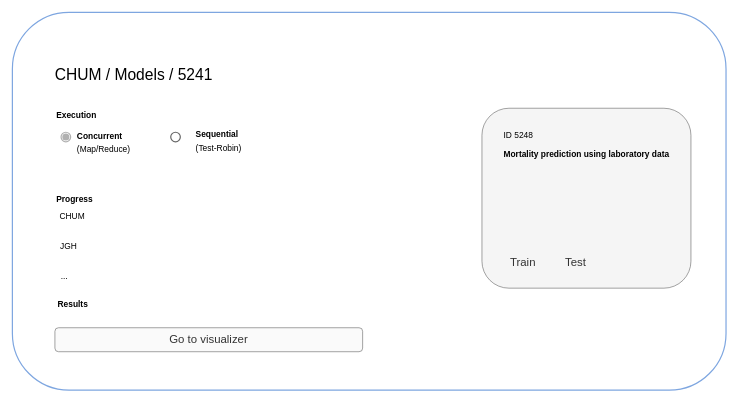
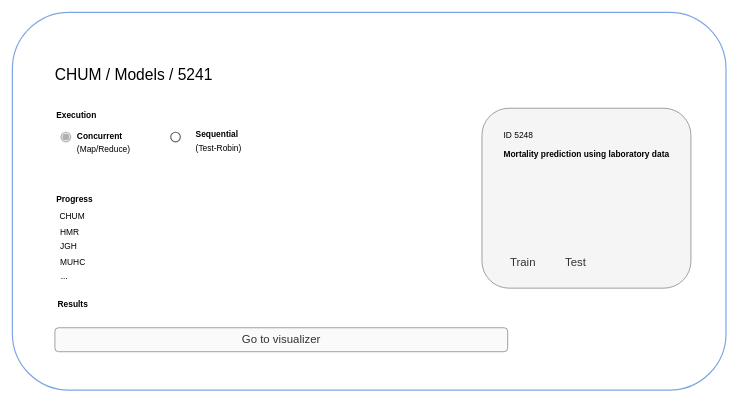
  <mxCell id="0" />
  <mxCell id="1" parent="0" />
  <mxCell id="2" value="" style="rounded=1;whiteSpace=wrap;html=1;strokeColor=#7EA6E0;strokeWidth=2;" vertex="1" parent="1"><mxGeometry x="20" y="20" width="1190" height="630" as="geometry" /></mxCell>
  <mxCell id="3" value="&lt;font style=&quot;font-size: 26px ; font-weight: normal&quot;&gt;CHUM / Models / 5241&lt;/font&gt;&lt;span style=&quot;font-weight: normal&quot;&gt;&lt;br&gt;&lt;/span&gt;" style="text;html=1;strokeColor=none;fillColor=none;align=left;verticalAlign=middle;whiteSpace=wrap;rounded=0;labelBackgroundColor=#ffffff;fontSize=15;fontStyle=1" vertex="1" parent="1"><mxGeometry x="88.5" y="90" width="670.62" height="70" as="geometry" /></mxCell>
  <mxCell id="4" value="&lt;div style=&quot;text-align: left&quot;&gt;&lt;span style=&quot;color: rgb(0 , 0 , 0) ; font-size: 14px ; font-weight: normal&quot;&gt;ID 5248&lt;/span&gt;&lt;/div&gt;&lt;div style=&quot;text-align: left&quot;&gt;&lt;span style=&quot;color: rgb(0 , 0 , 0) ; font-size: 14px&quot;&gt;Mortality prediction using laboratory &lt;/span&gt;&lt;span style=&quot;color: rgb(0 , 0 , 0) ; font-size: 14px&quot;&gt;data&lt;/span&gt;&lt;/div&gt;&lt;div style=&quot;text-align: left&quot;&gt;&lt;br&gt;&lt;/div&gt;&lt;div style=&quot;text-align: left&quot;&gt;&lt;br&gt;&lt;/div&gt;&lt;div style=&quot;text-align: left&quot;&gt;&lt;br&gt;&lt;/div&gt;&lt;div style=&quot;text-align: left&quot;&gt;&lt;br&gt;&lt;/div&gt;&lt;div style=&quot;text-align: left&quot;&gt;&lt;br&gt;&lt;/div&gt;&lt;div style=&quot;text-align: left&quot;&gt;&lt;br&gt;&lt;/div&gt;" style="text;html=1;strokeColor=#666666;fillColor=#f5f5f5;align=center;verticalAlign=middle;whiteSpace=wrap;rounded=1;labelBackgroundColor=none;fontSize=26;fontStyle=1;fontColor=#333333;" vertex="1" parent="1"><mxGeometry x="803" y="180" width="348.5" height="300" as="geometry" /></mxCell>
  <mxCell id="5" value="" style="shape=image;html=1;verticalAlign=top;verticalLabelPosition=bottom;labelBackgroundColor=#ffffff;imageAspect=0;aspect=fixed;image=https://cdn2.iconfinder.com/data/icons/picol-vector/32/folder_sans_run-128.png;rounded=1;strokeColor=#CCCCCC;strokeWidth=2;fillColor=#FAFAFA;fontSize=19;align=center;" vertex="1" parent="1"><mxGeometry x="934.85" y="360" width="50" height="50" as="geometry" /></mxCell>
  <mxCell id="6" value="" style="shape=image;html=1;verticalAlign=top;verticalLabelPosition=bottom;labelBackgroundColor=#ffffff;imageAspect=0;aspect=fixed;image=https://cdn2.iconfinder.com/data/icons/blocked-out-2/29/sync-128.png;rounded=1;strokeColor=#CCCCCC;strokeWidth=2;fillColor=#FAFAFA;fontSize=19;align=center;" vertex="1" parent="1"><mxGeometry x="851.22" y="370" width="40" height="40" as="geometry" /></mxCell>
  <mxCell id="7" value="&lt;div style=&quot;color: rgb(51 , 51 , 51) ; font-family: &amp;#34;helvetica&amp;#34; ; font-size: 19px ; font-style: normal ; letter-spacing: normal ; text-indent: 0px ; text-transform: none ; word-spacing: 0px&quot;&gt;Train&lt;/div&gt;" style="text;whiteSpace=wrap;html=1;fontSize=19;align=center;" vertex="1" parent="1"><mxGeometry x="833.72" y="420" width="75" height="30" as="geometry" /></mxCell>
  <mxCell id="8" value="&lt;div style=&quot;color: rgb(51 , 51 , 51) ; font-family: &amp;#34;helvetica&amp;#34; ; font-size: 19px ; font-style: normal ; letter-spacing: normal ; text-indent: 0px ; text-transform: none ; word-spacing: 0px&quot;&gt;Test&lt;/div&gt;" style="text;whiteSpace=wrap;html=1;fontSize=19;align=center;" vertex="1" parent="1"><mxGeometry x="922.35" y="420" width="75" height="30" as="geometry" /></mxCell>
  <mxCell id="9" value="" style="shape=image;html=1;verticalAlign=top;verticalLabelPosition=bottom;labelBackgroundColor=#ffffff;imageAspect=0;aspect=fixed;image=https://cdn2.iconfinder.com/data/icons/picol-vector/32/database_edit-128.png;rounded=1;strokeColor=#CCCCCC;strokeWidth=2;fillColor=#FAFAFA;fontSize=19;align=center;" vertex="1" parent="1"><mxGeometry x="1034.28" y="365" width="50" height="50" as="geometry" /></mxCell>
  <mxCell id="10" value="" style="shape=image;html=1;verticalAlign=top;verticalLabelPosition=bottom;labelBackgroundColor=#ffffff;imageAspect=0;aspect=fixed;image=https://cdn2.iconfinder.com/data/icons/infographic-bar-vol-10-2/512/4-128.png;rounded=1;strokeColor=#CCCCCC;strokeWidth=2;fillColor=#FAFAFA;fontSize=19;align=center;fontStyle=1" vertex="1" parent="1"><mxGeometry x="172.06" y="346" width="128" height="128" as="geometry" /></mxCell>
  <mxCell id="11" value="&lt;font style=&quot;font-size: 14px&quot;&gt;Execution&lt;/font&gt;" style="text;html=1;strokeColor=none;fillColor=none;align=center;verticalAlign=middle;whiteSpace=wrap;rounded=0;labelBackgroundColor=none;fontSize=19;fontStyle=1" vertex="1" parent="1"><mxGeometry x="107.06" y="180" width="40" height="20" as="geometry" /></mxCell>
  <mxCell id="12" value="" style="dashed=0;labelPosition=right;align=left;shape=mxgraph.gmdl.radiobutton;strokeColor=#666666;fillColor=none;strokeWidth=2;aspect=fixed;rounded=1;labelBackgroundColor=none;fontSize=19;html=1;" vertex="1" parent="1"><mxGeometry x="284.06" y="220" width="16" height="16" as="geometry" /></mxCell>
  <mxCell id="13" value="" style="dashed=0;labelPosition=right;align=left;shape=mxgraph.gmdl.radiobutton;strokeColor=#B0B0B0;fillColor=#B0B0B0;strokeWidth=2;aspect=fixed;rounded=1;labelBackgroundColor=none;fontSize=19;html=1;" vertex="1" parent="1"><mxGeometry x="101.17" y="220" width="16" height="16" as="geometry" /></mxCell>
  <mxCell id="14" value="&lt;font&gt;&lt;span style=&quot;font-size: 14px&quot;&gt;&lt;b&gt;Concurrent&lt;/b&gt;&lt;br&gt;(Map/Reduce)&lt;/span&gt;&lt;br&gt;&lt;/font&gt;" style="text;html=1;strokeColor=none;fillColor=none;align=left;verticalAlign=middle;whiteSpace=wrap;rounded=0;labelBackgroundColor=none;fontSize=19;" vertex="1" parent="1"><mxGeometry x="125.61" y="226" width="99" height="20" as="geometry" /></mxCell>
  <mxCell id="15" value="&lt;font style=&quot;font-size: 14px&quot;&gt;Progress&lt;/font&gt;" style="text;html=1;strokeColor=none;fillColor=none;align=center;verticalAlign=middle;whiteSpace=wrap;rounded=0;labelBackgroundColor=none;fontSize=19;fontStyle=1" vertex="1" parent="1"><mxGeometry x="103.51" y="321" width="40" height="20" as="geometry" /></mxCell>
  <mxCell id="16" value="&lt;font&gt;&lt;span style=&quot;font-size: 14px&quot;&gt;&lt;b&gt;Sequential&lt;/b&gt;&lt;br&gt;(Test-Robin)&lt;/span&gt;&lt;br&gt;&lt;/font&gt;" style="text;html=1;strokeColor=none;fillColor=none;align=left;verticalAlign=middle;whiteSpace=wrap;rounded=0;labelBackgroundColor=none;fontSize=19;" vertex="1" parent="1"><mxGeometry x="324.06" y="220" width="99" height="26" as="geometry" /></mxCell>
  <mxCell id="17" value="&lt;font&gt;&lt;span style=&quot;font-size: 14px&quot;&gt;CHUM&lt;/span&gt;&lt;br&gt;&lt;/font&gt;" style="text;html=1;strokeColor=none;fillColor=none;align=left;verticalAlign=middle;whiteSpace=wrap;rounded=0;labelBackgroundColor=none;fontSize=19;" vertex="1" parent="1"><mxGeometry x="97.06" y="349" width="59" height="20" as="geometry" /></mxCell>
+ <mxCell id="18" value="&lt;font&gt;&lt;span style=&quot;font-size: 14px&quot;&gt;HMR&lt;/span&gt;&lt;br&gt;&lt;/font&gt;" style="text;html=1;strokeColor=none;fillColor=none;align=left;verticalAlign=middle;whiteSpace=wrap;rounded=0;labelBackgroundColor=none;fontSize=19;" vertex="1" parent="1"><mxGeometry x="97.56" y="376" width="59" height="20" as="geometry" /></mxCell>
  <mxCell id="19" value="&lt;font&gt;&lt;span style=&quot;font-size: 14px&quot;&gt;JGH&lt;/span&gt;&lt;br&gt;&lt;/font&gt;" style="text;html=1;strokeColor=none;fillColor=none;align=left;verticalAlign=middle;whiteSpace=wrap;rounded=0;labelBackgroundColor=none;fontSize=19;" vertex="1" parent="1"><mxGeometry x="97.56" y="400" width="59" height="20" as="geometry" /></mxCell>
+ <mxCell id="20" value="&lt;font&gt;&lt;span style=&quot;font-size: 14px&quot;&gt;MUHC&lt;/span&gt;&lt;br&gt;&lt;/font&gt;" style="text;html=1;strokeColor=none;fillColor=none;align=left;verticalAlign=middle;whiteSpace=wrap;rounded=0;labelBackgroundColor=none;fontSize=19;" vertex="1" parent="1"><mxGeometry x="97.56" y="426" width="59" height="20" as="geometry" /></mxCell>
  <mxCell id="21" value="&lt;font&gt;&lt;span style=&quot;font-size: 14px&quot;&gt;...&lt;/span&gt;&lt;br&gt;&lt;/font&gt;" style="text;html=1;strokeColor=none;fillColor=none;align=left;verticalAlign=middle;whiteSpace=wrap;rounded=0;labelBackgroundColor=none;fontSize=19;" vertex="1" parent="1"><mxGeometry x="99.06" y="450" width="59" height="20" as="geometry" /></mxCell>
  <mxCell id="22" value="&lt;font style=&quot;font-size: 14px&quot;&gt;Results&lt;/font&gt;" style="text;html=1;strokeColor=none;fillColor=none;align=center;verticalAlign=middle;whiteSpace=wrap;rounded=0;labelBackgroundColor=none;fontSize=19;fontStyle=1" vertex="1" parent="1"><mxGeometry x="101.17" y="496" width="40" height="20" as="geometry" /></mxCell>
- <mxCell id="23" value="&lt;div style=&quot;font-size: 19px&quot;&gt;&lt;span style=&quot;font-weight: normal&quot;&gt;Go to visualizer&lt;/span&gt;&lt;/div&gt;" style="text;html=1;strokeColor=#666666;fillColor=#FAFAFA;align=center;verticalAlign=middle;whiteSpace=wrap;rounded=1;labelBackgroundColor=none;fontSize=19;fontStyle=1;fontColor=#333333;" vertex="1" parent="1"><mxGeometry x="90.94" y="546" width="513.12" height="40" as="geometry" /></mxCell>
+ <mxCell id="23" value="&lt;div style=&quot;font-size: 19px&quot;&gt;&lt;span style=&quot;font-weight: normal&quot;&gt;Go to visualizer&lt;/span&gt;&lt;/div&gt;" style="text;html=1;strokeColor=#666666;fillColor=#FAFAFA;align=center;verticalAlign=middle;whiteSpace=wrap;rounded=1;labelBackgroundColor=none;fontSize=19;fontStyle=1;fontColor=#333333;" vertex="1" parent="1"><mxGeometry x="90.94" y="546" width="755" height="40" as="geometry" /></mxCell>
